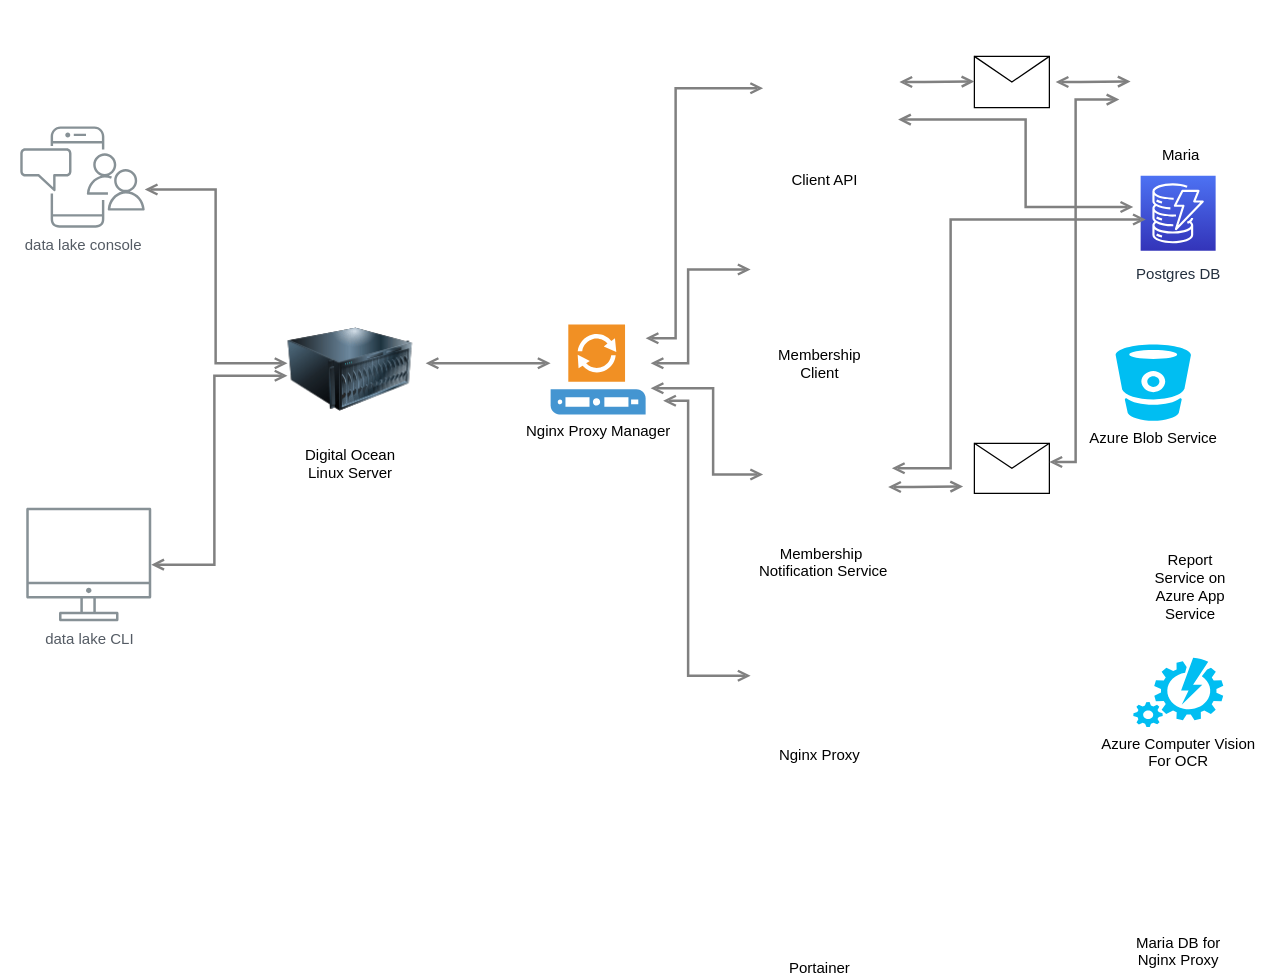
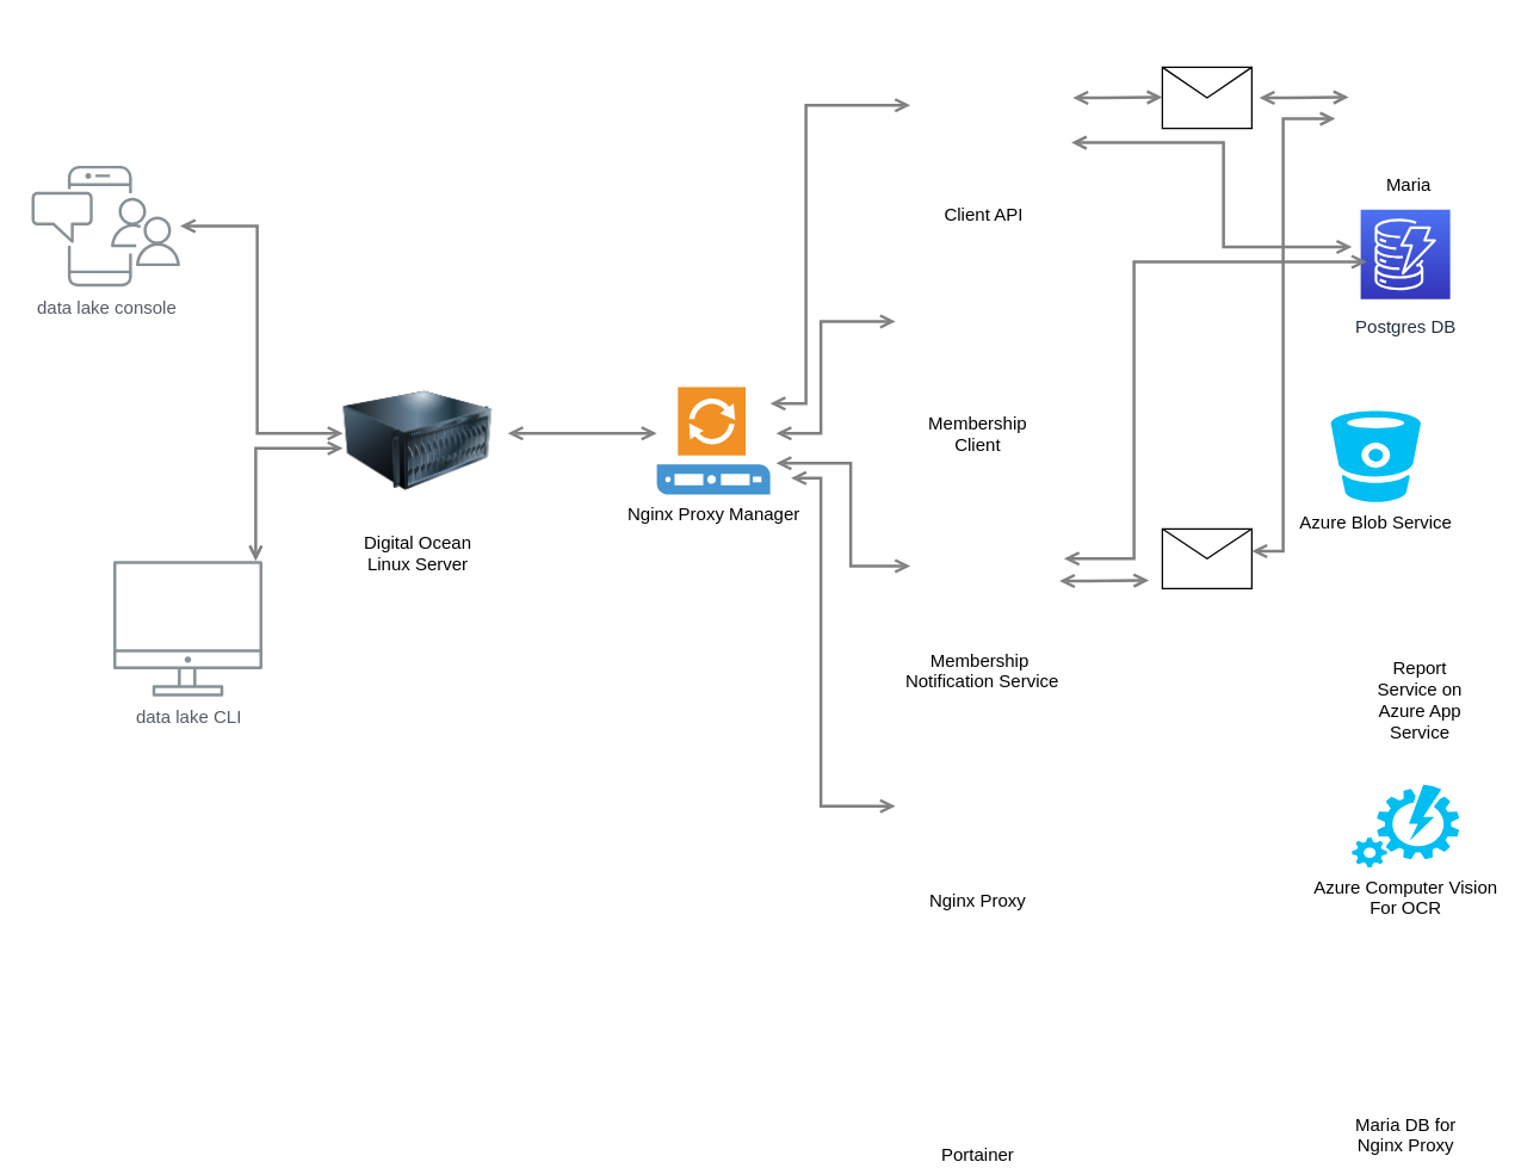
  <mxCell id="0" />
  <mxCell id="1" parent="0" />
  <mxCell id="2" style="edgeStyle=orthogonalEdgeStyle;rounded=0;orthogonalLoop=1;jettySize=auto;html=1;startArrow=open;startFill=0;endArrow=open;endFill=0;strokeWidth=2;strokeColor=#808080;" parent="1" source="4" edge="1"><mxGeometry relative="1" as="geometry"><Array as="points"><mxPoint x="171" y="451" /><mxPoint x="171" y="300" /></Array><mxPoint x="229.5" y="300" as="targetPoint" /></mxGeometry></mxCell>
  <mxCell id="3" style="edgeStyle=orthogonalEdgeStyle;rounded=0;orthogonalLoop=1;jettySize=auto;html=1;startArrow=open;startFill=0;endArrow=open;endFill=0;strokeWidth=2;strokeColor=#808080;" parent="1" source="5" edge="1"><mxGeometry relative="1" as="geometry"><Array as="points"><mxPoint x="172" y="151" /><mxPoint x="172" y="290" /></Array><mxPoint x="229.5" y="290" as="targetPoint" /></mxGeometry></mxCell>
- <mxCell id="4" value="data lake CLI" style="outlineConnect=0;gradientColor=none;fontColor=#545B64;strokeColor=none;fillColor=#879196;dashed=0;verticalLabelPosition=bottom;verticalAlign=top;align=center;html=1;fontSize=12;fontStyle=0;aspect=fixed;shape=mxgraph.aws4.illustration_desktop;pointerEvents=1;labelBackgroundColor=#ffffff;" parent="1" vertex="1"><mxGeometry x="20.5" y="405.5" width="100" height="91" as="geometry" /></mxCell>
- <mxCell id="5" value="data lake console" style="outlineConnect=0;gradientColor=none;fontColor=#545B64;strokeColor=none;fillColor=#879196;dashed=0;verticalLabelPosition=bottom;verticalAlign=top;align=center;html=1;fontSize=12;fontStyle=0;aspect=fixed;shape=mxgraph.aws4.illustration_notification;pointerEvents=1;labelBackgroundColor=#ffffff;" parent="1" vertex="1"><mxGeometry x="15.5" y="100.5" width="100" height="81" as="geometry" /></mxCell>
+ <mxCell id="4" value="data lake CLI" style="outlineConnect=0;gradientColor=none;fontColor=#545B64;strokeColor=none;fillColor=#879196;dashed=0;verticalLabelPosition=bottom;verticalAlign=top;align=center;html=1;fontSize=12;fontStyle=0;aspect=fixed;shape=mxgraph.aws4.illustration_desktop;pointerEvents=1;labelBackgroundColor=#ffffff;" parent="1" vertex="1"><mxGeometry x="75.5" y="375.5" width="100" height="91" as="geometry" /></mxCell>
+ <mxCell id="5" value="data lake console" style="outlineConnect=0;gradientColor=none;fontColor=#545B64;strokeColor=none;fillColor=#879196;dashed=0;verticalLabelPosition=bottom;verticalAlign=top;align=center;html=1;fontSize=12;fontStyle=0;aspect=fixed;shape=mxgraph.aws4.illustration_notification;pointerEvents=1;labelBackgroundColor=#ffffff;" parent="1" vertex="1"><mxGeometry x="20.5" y="110.5" width="100" height="81" as="geometry" /></mxCell>
  <mxCell id="6" value="Digital Ocean Linux Server" style="image;html=1;image=img/lib/clip_art/computers/Server_128x128.png;whiteSpace=wrap;" vertex="1" parent="1"><mxGeometry x="230" y="240" width="100" height="110" as="geometry" /></mxCell>
  <mxCell id="7" value="Nginx Proxy Manager" style="shadow=0;dashed=0;html=1;strokeColor=none;fillColor=#4495D1;labelPosition=center;verticalLabelPosition=bottom;verticalAlign=top;align=center;outlineConnect=0;shape=mxgraph.veeam.proxy_server;" vertex="1" parent="1"><mxGeometry x="440" y="259" width="76" height="72" as="geometry" /></mxCell>
  <mxCell id="8" value="Client API" style="shape=image;html=1;verticalAlign=top;verticalLabelPosition=bottom;labelBackgroundColor=#ffffff;imageAspect=0;aspect=fixed;image=https://cdn1.iconfinder.com/data/icons/unicons-line-vol-3/24/docker-128.png" vertex="1" parent="1"><mxGeometry x="604" y="20" width="110" height="110" as="geometry" /></mxCell>
  <mxCell id="9" value="Postgres DB" style="outlineConnect=0;fontColor=#232F3E;gradientColor=#4D72F3;gradientDirection=north;fillColor=#3334B9;strokeColor=#ffffff;dashed=0;verticalLabelPosition=bottom;verticalAlign=top;align=center;html=1;fontSize=12;fontStyle=0;aspect=fixed;shape=mxgraph.aws4.resourceIcon;resIcon=mxgraph.aws4.dynamodb;labelBackgroundColor=#ffffff;spacingTop=5;" parent="1" vertex="1"><mxGeometry x="912.01" y="140" width="60" height="60" as="geometry" /></mxCell>
  <mxCell id="10" value="Azure Blob Service" style="verticalLabelPosition=bottom;html=1;verticalAlign=top;align=center;strokeColor=none;fillColor=#00BEF2;shape=mxgraph.azure.bitbucket_code_source;" vertex="1" parent="1"><mxGeometry x="892.01" y="275" width="60.25" height="61" as="geometry" /></mxCell>
  <mxCell id="11" value="Report Service on Azure App Service" style="shape=image;html=1;verticalAlign=top;verticalLabelPosition=bottom;labelBackgroundColor=#ffffff;imageAspect=0;aspect=fixed;image=https://cdn2.iconfinder.com/data/icons/maternity-and-pregnancy-2/512/380_chart_data_graph_reports_valuation_data_economy_media-128.png;whiteSpace=wrap;" vertex="1" parent="1"><mxGeometry x="912.01" y="354" width="80" height="80" as="geometry" /></mxCell>
  <mxCell id="12" value="Azure Computer Vision&lt;br&gt;For OCR" style="verticalLabelPosition=bottom;html=1;verticalAlign=top;align=center;strokeColor=none;fillColor=#00BEF2;shape=mxgraph.azure.automation;pointerEvents=1;" vertex="1" parent="1"><mxGeometry x="906.14" y="525.5" width="72" height="55.5" as="geometry" /></mxCell>
  <mxCell id="13" style="edgeStyle=orthogonalEdgeStyle;rounded=0;orthogonalLoop=1;jettySize=auto;html=1;startArrow=open;startFill=0;endArrow=open;endFill=0;strokeWidth=2;strokeColor=#808080;" edge="1" parent="1" source="7"><mxGeometry relative="1" as="geometry"><Array as="points"><mxPoint x="540" y="270" /><mxPoint x="540" y="70" /></Array><mxPoint x="550" y="301.1" as="sourcePoint" /><mxPoint x="610" y="70" as="targetPoint" /></mxGeometry></mxCell>
  <mxCell id="14" style="edgeStyle=orthogonalEdgeStyle;rounded=0;orthogonalLoop=1;jettySize=auto;html=1;startArrow=open;startFill=0;endArrow=open;endFill=0;strokeWidth=2;strokeColor=#808080;" edge="1" parent="1" target="7"><mxGeometry relative="1" as="geometry"><Array as="points"><mxPoint x="380" y="290" /><mxPoint x="380" y="290" /></Array><mxPoint x="340" y="290" as="sourcePoint" /><mxPoint x="620" y="80" as="targetPoint" /></mxGeometry></mxCell>
  <mxCell id="15" value="Membership &lt;br&gt;Client" style="shape=image;html=1;verticalAlign=top;verticalLabelPosition=bottom;labelBackgroundColor=#ffffff;imageAspect=0;aspect=fixed;image=https://cdn1.iconfinder.com/data/icons/unicons-line-vol-3/24/docker-128.png" vertex="1" parent="1"><mxGeometry x="600" y="160" width="110" height="110" as="geometry" /></mxCell>
  <mxCell id="16" value="Membership&amp;nbsp;&lt;br&gt;Notification Service" style="shape=image;html=1;verticalAlign=top;verticalLabelPosition=bottom;labelBackgroundColor=#ffffff;imageAspect=0;aspect=fixed;image=https://cdn1.iconfinder.com/data/icons/unicons-line-vol-3/24/docker-128.png" vertex="1" parent="1"><mxGeometry x="603" y="319" width="110" height="110" as="geometry" /></mxCell>
  <mxCell id="17" value="Nginx Proxy" style="shape=image;html=1;verticalAlign=top;verticalLabelPosition=bottom;labelBackgroundColor=#ffffff;imageAspect=0;aspect=fixed;image=https://cdn1.iconfinder.com/data/icons/unicons-line-vol-3/24/docker-128.png" vertex="1" parent="1"><mxGeometry x="600" y="480" width="110" height="110" as="geometry" /></mxCell>
  <mxCell id="18" value="Portainer" style="shape=image;html=1;verticalAlign=top;verticalLabelPosition=bottom;labelBackgroundColor=#ffffff;imageAspect=0;aspect=fixed;image=https://cdn1.iconfinder.com/data/icons/unicons-line-vol-3/24/docker-128.png" vertex="1" parent="1"><mxGeometry x="600" y="650" width="110" height="110" as="geometry" /></mxCell>
  <mxCell id="19" style="edgeStyle=orthogonalEdgeStyle;rounded=0;orthogonalLoop=1;jettySize=auto;html=1;startArrow=open;startFill=0;endArrow=open;endFill=0;strokeWidth=2;strokeColor=#808080;" edge="1" parent="1" target="15"><mxGeometry relative="1" as="geometry"><Array as="points"><mxPoint x="550" y="290" /><mxPoint x="550" y="215" /></Array><mxPoint x="520" y="290" as="sourcePoint" /><mxPoint x="620" y="80" as="targetPoint" /></mxGeometry></mxCell>
  <mxCell id="20" style="edgeStyle=orthogonalEdgeStyle;rounded=0;orthogonalLoop=1;jettySize=auto;html=1;startArrow=open;startFill=0;endArrow=open;endFill=0;strokeWidth=2;strokeColor=#808080;" edge="1" parent="1"><mxGeometry relative="1" as="geometry"><Array as="points"><mxPoint x="570" y="310" /><mxPoint x="570" y="379" /></Array><mxPoint x="520" y="310" as="sourcePoint" /><mxPoint x="610" y="379" as="targetPoint" /></mxGeometry></mxCell>
  <mxCell id="21" style="edgeStyle=orthogonalEdgeStyle;rounded=0;orthogonalLoop=1;jettySize=auto;html=1;startArrow=open;startFill=0;endArrow=open;endFill=0;strokeWidth=2;strokeColor=#808080;" edge="1" parent="1" target="17"><mxGeometry relative="1" as="geometry"><Array as="points"><mxPoint x="550" y="320" /><mxPoint x="550" y="540" /></Array><mxPoint x="530" y="320" as="sourcePoint" /><mxPoint x="620" y="389" as="targetPoint" /></mxGeometry></mxCell>
  <mxCell id="22" value="Maria" style="shape=image;html=1;verticalAlign=top;verticalLabelPosition=bottom;labelBackgroundColor=#ffffff;imageAspect=0;aspect=fixed;image=https://cdn1.iconfinder.com/data/icons/unicons-line-vol-3/24/docker-128.png" vertex="1" parent="1"><mxGeometry x="899.14" y="20" width="90" height="90" as="geometry" /></mxCell>
  <mxCell id="23" value="" style="shape=message;html=1;whiteSpace=wrap;html=1;outlineConnect=0;" vertex="1" parent="1"><mxGeometry x="779" y="44.5" width="60" height="41" as="geometry" /></mxCell>
  <mxCell id="24" value="" style="shape=message;html=1;whiteSpace=wrap;html=1;outlineConnect=0;" vertex="1" parent="1"><mxGeometry x="779" y="354" width="60" height="40" as="geometry" /></mxCell>
  <mxCell id="25" value="Maria DB for &lt;br&gt;Nginx Proxy" style="shape=image;html=1;verticalAlign=top;verticalLabelPosition=bottom;labelBackgroundColor=#ffffff;imageAspect=0;aspect=fixed;image=https://cdn1.iconfinder.com/data/icons/unicons-line-vol-3/24/docker-128.png" vertex="1" parent="1"><mxGeometry x="887.14" y="630" width="110" height="110" as="geometry" /></mxCell>
  <mxCell id="26" style="edgeStyle=orthogonalEdgeStyle;rounded=0;orthogonalLoop=1;jettySize=auto;html=1;startArrow=open;startFill=0;endArrow=open;endFill=0;strokeWidth=2;strokeColor=#808080;" edge="1" parent="1"><mxGeometry relative="1" as="geometry"><Array as="points"><mxPoint x="730" y="388.5" /><mxPoint x="730" y="388.5" /></Array><mxPoint x="710" y="389" as="sourcePoint" /><mxPoint x="770" y="388.5" as="targetPoint" /></mxGeometry></mxCell>
  <mxCell id="27" style="edgeStyle=orthogonalEdgeStyle;rounded=0;orthogonalLoop=1;jettySize=auto;html=1;startArrow=open;startFill=0;endArrow=open;endFill=0;strokeWidth=2;strokeColor=#808080;" edge="1" parent="1"><mxGeometry relative="1" as="geometry"><Array as="points"><mxPoint x="739" y="64.5" /><mxPoint x="739" y="64.5" /></Array><mxPoint x="719" y="65" as="sourcePoint" /><mxPoint x="779" y="64.5" as="targetPoint" /></mxGeometry></mxCell>
  <mxCell id="28" style="edgeStyle=orthogonalEdgeStyle;rounded=0;orthogonalLoop=1;jettySize=auto;html=1;startArrow=open;startFill=0;endArrow=open;endFill=0;strokeWidth=2;strokeColor=#808080;entryX=-0.046;entryY=0.656;entryDx=0;entryDy=0;entryPerimeter=0;" edge="1" parent="1" target="22"><mxGeometry relative="1" as="geometry"><Array as="points"><mxPoint x="860" y="369" /><mxPoint x="860" y="79" /></Array><mxPoint x="839" y="369" as="sourcePoint" /><mxPoint x="929" y="438" as="targetPoint" /></mxGeometry></mxCell>
  <mxCell id="29" style="edgeStyle=orthogonalEdgeStyle;rounded=0;orthogonalLoop=1;jettySize=auto;html=1;startArrow=open;startFill=0;endArrow=open;endFill=0;strokeWidth=2;strokeColor=#808080;" edge="1" parent="1"><mxGeometry relative="1" as="geometry"><Array as="points"><mxPoint x="864" y="64.5" /><mxPoint x="864" y="64.5" /></Array><mxPoint x="844" y="65" as="sourcePoint" /><mxPoint x="904" y="64.5" as="targetPoint" /></mxGeometry></mxCell>
  <mxCell id="30" style="edgeStyle=orthogonalEdgeStyle;rounded=0;orthogonalLoop=1;jettySize=auto;html=1;startArrow=open;startFill=0;endArrow=open;endFill=0;strokeWidth=2;strokeColor=#808080;exitX=1.036;exitY=0.682;exitDx=0;exitDy=0;exitPerimeter=0;" edge="1" parent="1" source="8"><mxGeometry relative="1" as="geometry"><Array as="points"><mxPoint x="820" y="95" /><mxPoint x="820" y="165" /></Array><mxPoint x="826.14" y="240" as="sourcePoint" /><mxPoint x="906.14" y="165" as="targetPoint" /></mxGeometry></mxCell>
  <mxCell id="31" style="edgeStyle=orthogonalEdgeStyle;rounded=0;orthogonalLoop=1;jettySize=auto;html=1;startArrow=open;startFill=0;endArrow=open;endFill=0;strokeWidth=2;strokeColor=#808080;" edge="1" parent="1" source="16"><mxGeometry relative="1" as="geometry"><Array as="points"><mxPoint x="760" y="374" /><mxPoint x="760" y="175" /></Array><mxPoint x="730" y="350" as="sourcePoint" /><mxPoint x="916.14" y="175" as="targetPoint" /></mxGeometry></mxCell>
